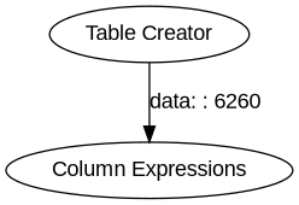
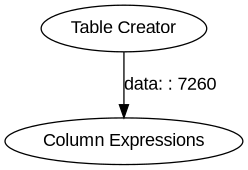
  digraph {
    rankdir=TB
    fontname="Liberation Sans"
    node [fontname="Liberation Sans"]
    n1 [label="Column Expressions"]
    n2 [label="Table Creator"]
-   n2 -> n1 [label="data: : 6260" fontname="Liberation Sans"]
+   n2 -> n1 [label="data: : 7260" fontname="Liberation Sans"]
  }
